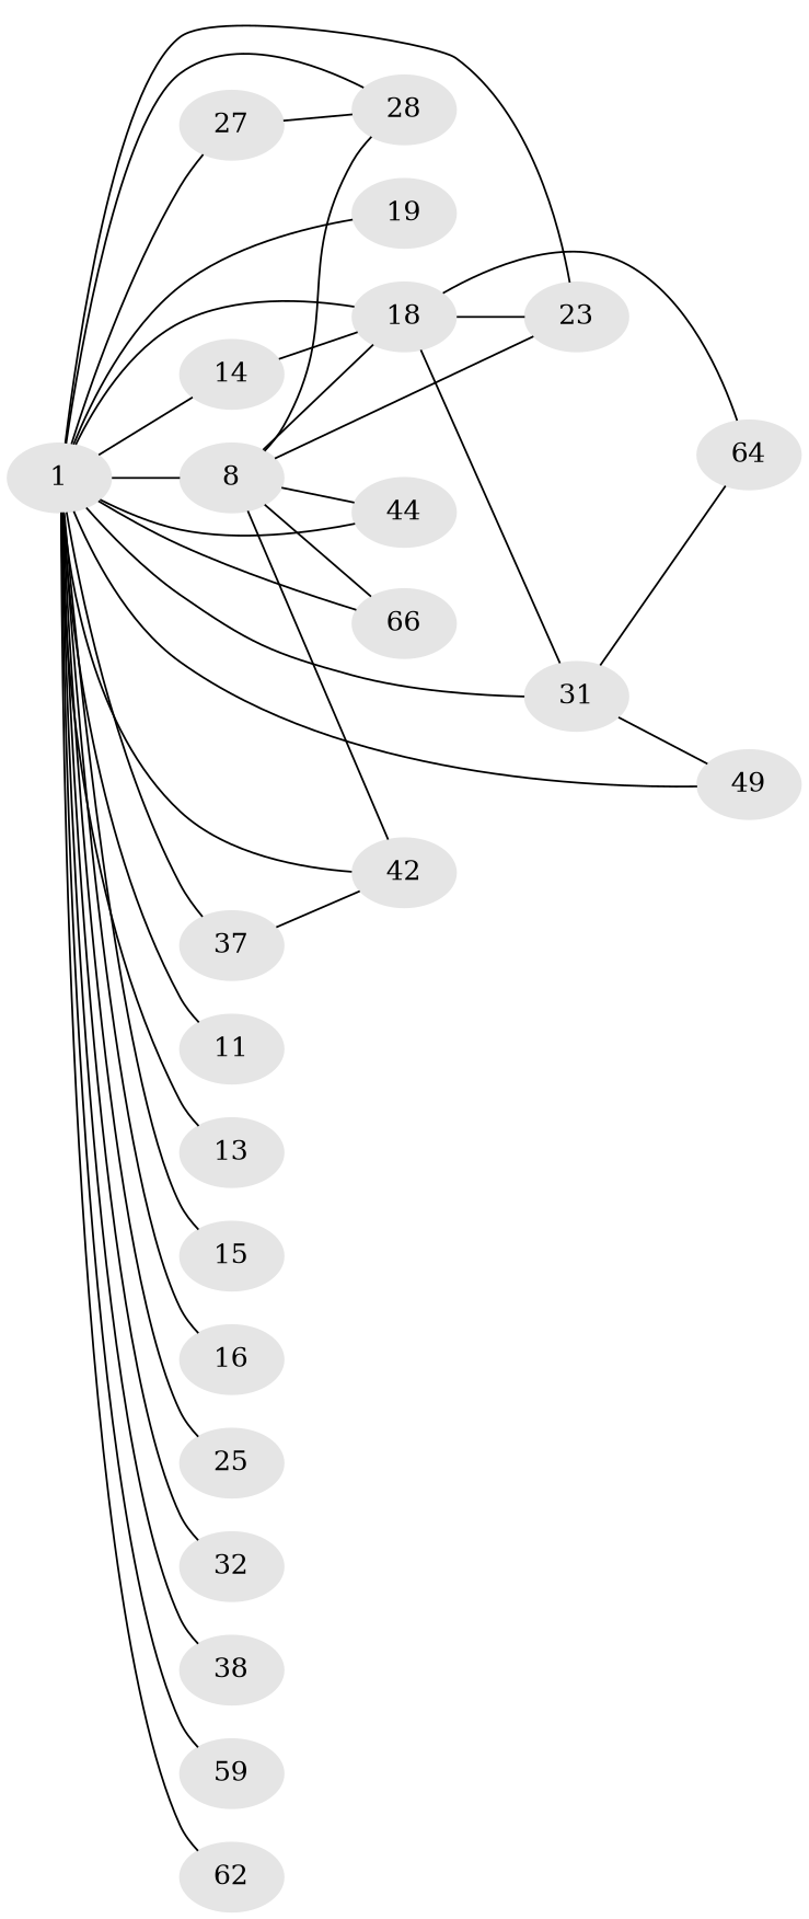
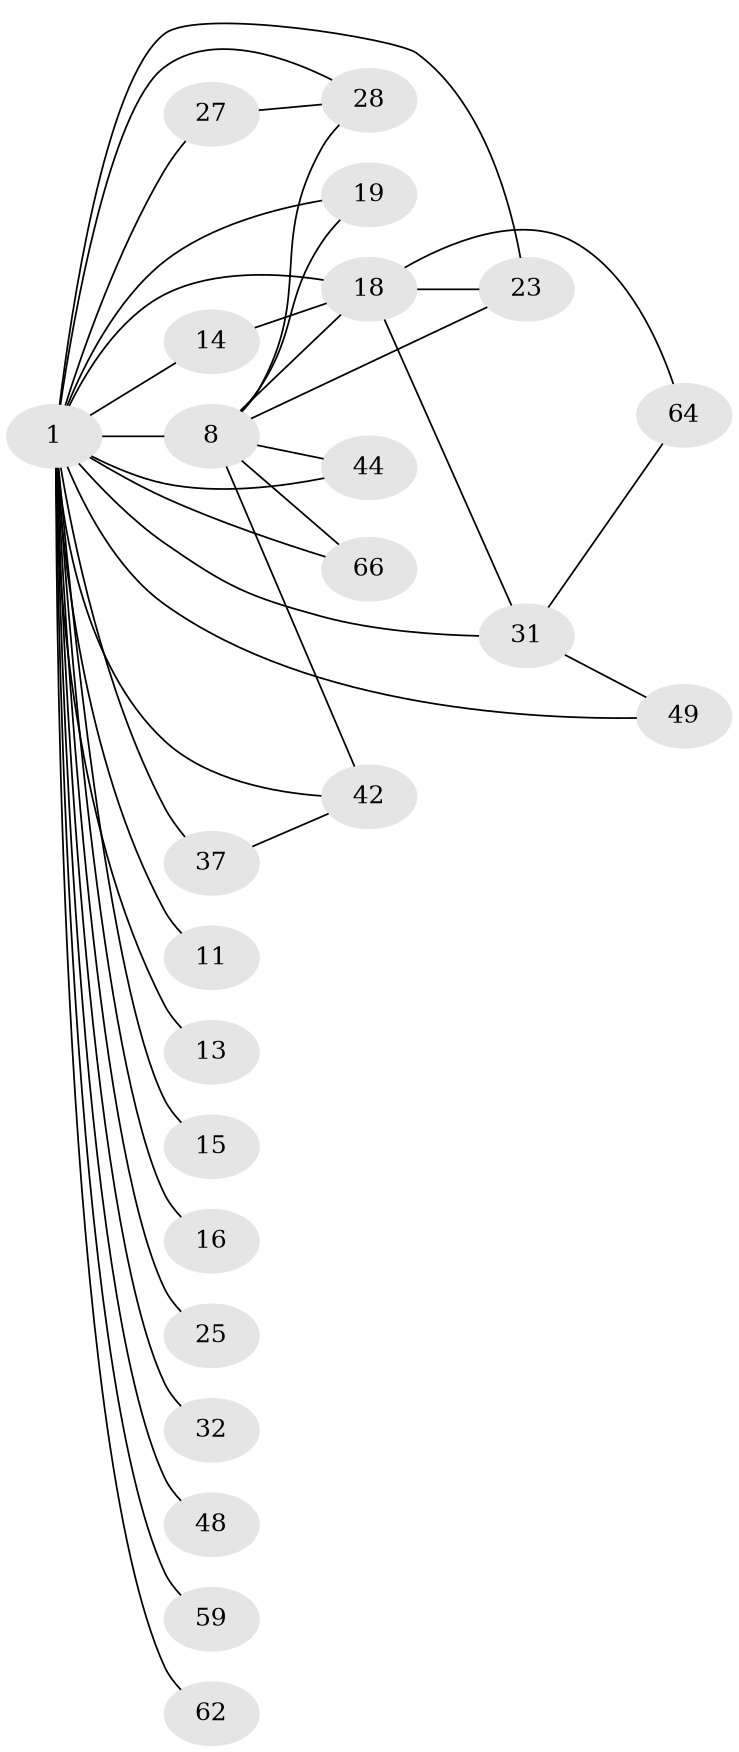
  graph {
    rankdir=LR
    node [color=gray90 style=filled]
    1 [super="+29+2+56+4+22"]
    8 [super="+72+9+41"]
    11
    13
    14 [super="+83+17"]
    15
    16
    18 [super="+21+57"]
    19 [super="+48"]
    23 [super="+46"]
    25
    27 [super="+60"]
    28
    31 [super="+63+50"]
    32
    37 [super="+78+88"]
-   38
+   38 [label=48]
    42 [super="+55"]
    44
    49 [super="+67"]
    59
    62
    66
    64
    1 -- 8 [weight=21]
    1 -- 11 [weight=2]
    1 -- 13 [weight=2]
    1 -- 14 [weight=5]
    1 -- 15 [weight=3]
    1 -- 16 [weight=2]
    1 -- 18 [weight=7]
    1 -- 19 [weight=2]
    1 -- 23 [weight=3]
    1 -- 25 [weight=2]
    1 -- 27 [weight=3]
    1 -- 28
    1 -- 31 [weight=5]
    1 -- 32 [weight=2]
    1 -- 37 [weight=3]
    1 -- 38 [weight=3]
    1 -- 42 [weight=2]
    1 -- 44
    1 -- 49 [weight=3]
    1 -- 59 [weight=2]
    1 -- 62 [weight=2]
    1 -- 66 [weight=2]
    8 -- 18
+   8 -- 19
    8 -- 23
    8 -- 28
    8 -- 42 [weight=2]
    8 -- 44
    8 -- 66
    14 -- 18 [weight=2]
    18 -- 23
    18 -- 31 [weight=2]
    18 -- 64
    27 -- 28
    31 -- 49
    31 -- 64
    37 -- 42
  }
